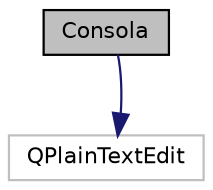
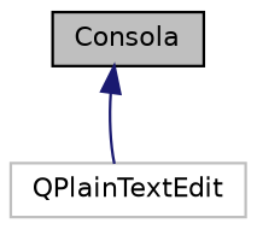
  digraph {
    node [fontname=Helvetica fontsize=10 shape=record style=filled]
    n1 [color=black fillcolor=grey75 fontcolor=black height=0.2 label=Consola width=0.4]
    n2 [color=grey75 fillcolor=white height=0.2 label=QPlainTextEdit width=0.4]
-   n2 -> n1 [color=midnightblue dir=back fontname=Helvetica fontsize=10 labelfontname=Helvetica labelfontsize=10 style=solid]
+   n1 -> n2 [color=midnightblue dir=back fontname=Helvetica fontsize=10 labelfontname=Helvetica labelfontsize=10 style=solid]
  }
